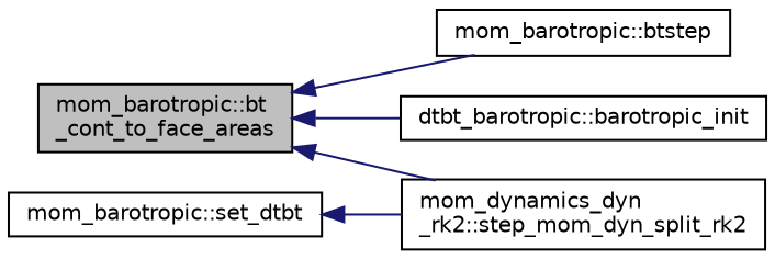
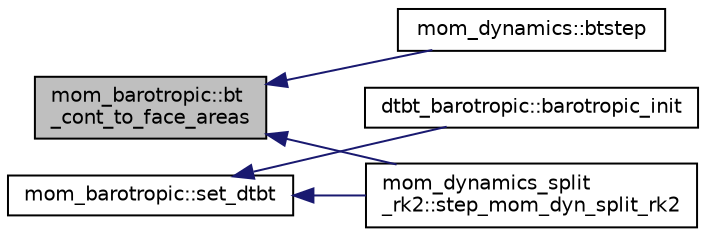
  digraph {
    rankdir=LR
    node [color=black fillcolor=white fontname=Helvetica fontsize=10 shape=record style=filled]
    edge [color=midnightblue dir=back fontname=Helvetica fontsize=10 labelfontname=Helvetica labelfontsize=10 style=solid]
    n1 [fillcolor=grey75 fontcolor=black height=0.2 label="mom_barotropic::bt\l_cont_to_face_areas" width=0.4]
-   n2 [height=0.2 label="mom_barotropic::btstep" width=0.4]
-   n3 [height=0.2 label="mom_dynamics_dyn\l_rk2::step_mom_dyn_split_rk2" width=0.4]
+   n2 [height=0.2 label="mom_dynamics::btstep" width=0.4]
+   n3 [height=0.2 label="mom_dynamics_split\l_rk2::step_mom_dyn_split_rk2" width=0.4]
    n4 [height=0.2 label="mom_barotropic::set_dtbt" width=0.4]
    n5 [height=0.2 label="dtbt_barotropic::barotropic_init" width=0.4]
    n1 -> n2
    n1 -> n3
    n4 -> n3
-   n1 -> n5
+   n4 -> n5
  }
